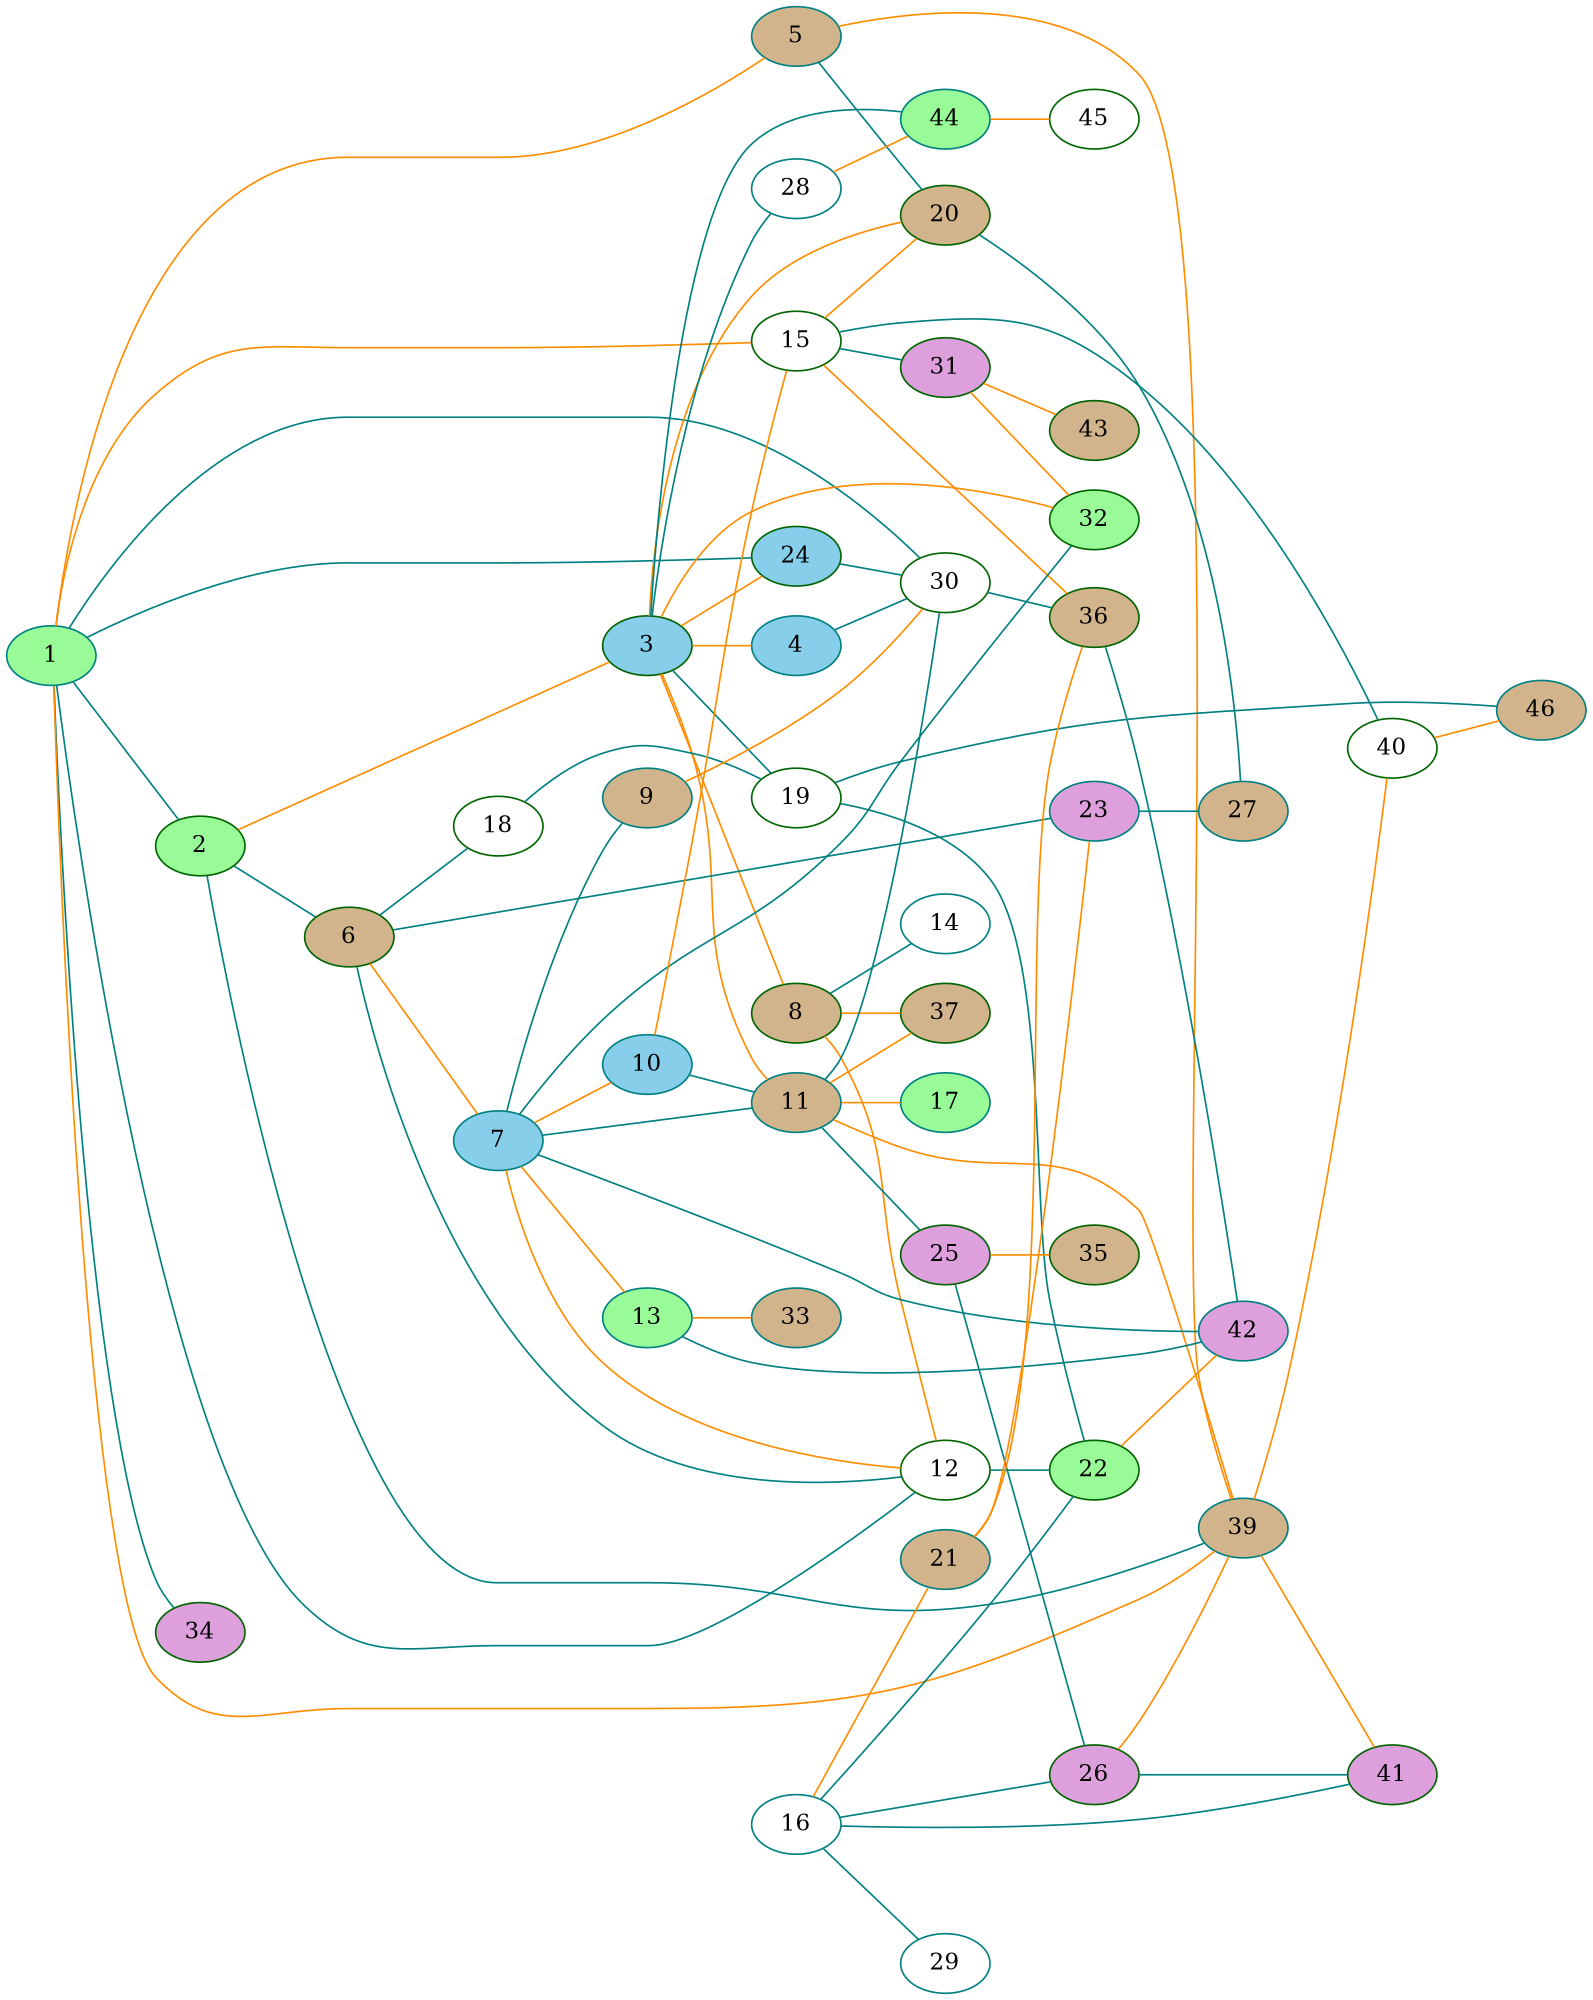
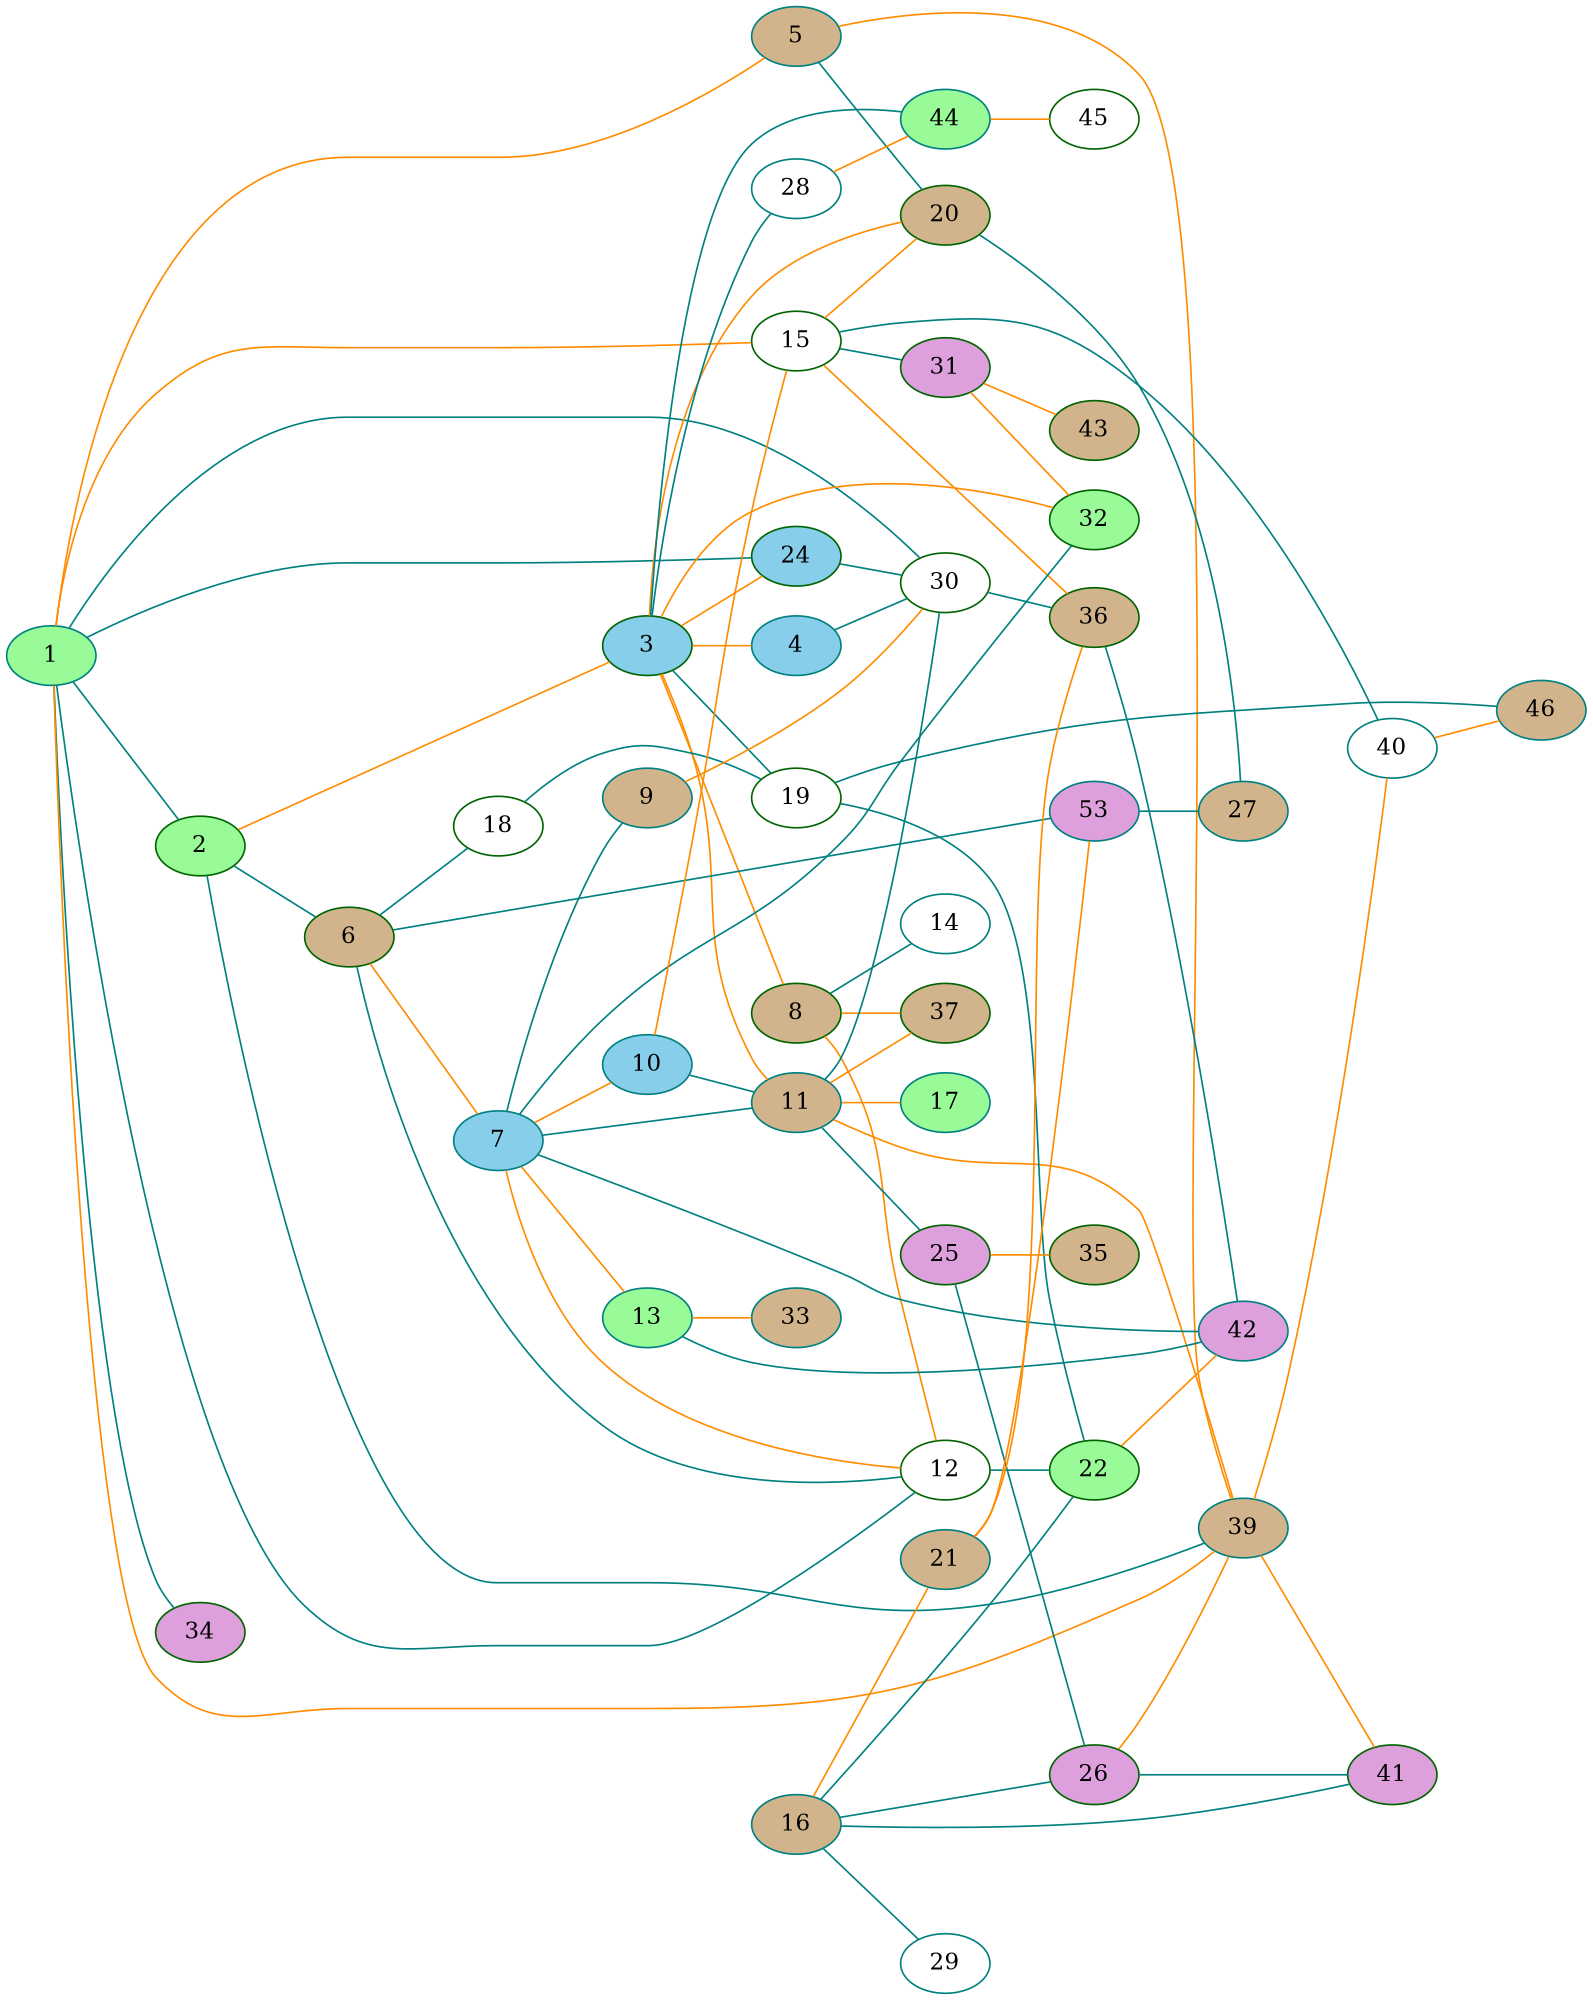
  graph {
    rankdir=LR
    node [color=darkgreen fillcolor=tan style=filled]
    edge [color=teal weight=1.0]
    1 [color=teal fillcolor=palegreen]
    2 [fillcolor=palegreen]
    5 [color=teal]
    12 [fillcolor=white]
    15 [fillcolor=white]
    24 [fillcolor=skyblue]
    30 [fillcolor=white]
    34 [fillcolor=plum]
    39 [color=teal]
    3 [fillcolor=skyblue]
    6
    20
    22 [fillcolor=palegreen]
    31 [fillcolor=plum]
    36
-   40 [fillcolor=white]
+   40 [color=teal fillcolor=white]
    41 [fillcolor=plum]
    4 [color=teal fillcolor=skyblue]
    8
    11 [color=teal]
    19 [fillcolor=white]
    28 [color=teal fillcolor=white]
    32 [fillcolor=palegreen]
    44 [color=teal fillcolor=palegreen]
    7 [color=teal fillcolor=skyblue]
    18 [fillcolor=white]
-   23 [color=teal fillcolor=plum]
+   23 [color=teal fillcolor=plum label=53]
    14 [color=teal fillcolor=white]
    37
    17 [color=teal fillcolor=palegreen]
    25 [fillcolor=plum]
    46 [color=teal]
    27 [color=teal]
    45 [fillcolor=white]
    9 [color=teal]
    10 [color=teal fillcolor=skyblue]
    13 [color=teal fillcolor=palegreen]
    42 [color=teal fillcolor=plum]
    33 [color=teal]
-   16 [color=teal fillcolor=white]
+   16 [color=teal]
    21 [color=teal]
    26 [fillcolor=plum]
    29 [color=teal fillcolor=white]
    35
    43
    1 -- 2
    1 -- 5 [color=darkorange]
    1 -- 12
    1 -- 15 [color=darkorange]
    1 -- 24
    1 -- 30
    1 -- 34
    1 -- 39 [color=darkorange]
    2 -- 39
    2 -- 3 [color=darkorange]
    2 -- 6
    5 -- 39 [color=darkorange weight=2.0]
    5 -- 20
    12 -- 22
    15 -- 20 [color=darkorange]
    15 -- 31
    15 -- 36 [color=darkorange]
    15 -- 40
    24 -- 30
    30 -- 36
    39 -- 40 [color=darkorange]
    39 -- 41 [color=darkorange]
    3 -- 24 [color=darkorange]
    3 -- 20 [color=darkorange]
    3 -- 4 [color=darkorange]
    3 -- 8 [color=darkorange weight=2.0]
    3 -- 11 [color=darkorange]
    3 -- 19
    3 -- 28
    3 -- 32 [color=darkorange]
    3 -- 44
    6 -- 12
    6 -- 7 [color=darkorange]
    6 -- 18
    6 -- 23
    20 -- 27
    22 -- 42 [color=darkorange]
    31 -- 32 [color=darkorange]
    31 -- 43 [color=darkorange]
    36 -- 42
    40 -- 46 [color=darkorange]
    4 -- 30
    8 -- 12 [color=darkorange]
    8 -- 14
    8 -- 37 [color=darkorange]
    11 -- 30
    11 -- 39 [color=darkorange]
    11 -- 37 [color=darkorange]
    11 -- 17 [color=darkorange]
    11 -- 25
    19 -- 22
    19 -- 46
    28 -- 44 [color=darkorange]
    44 -- 45 [color=darkorange]
    7 -- 12 [color=darkorange]
    7 -- 11
    7 -- 32
    7 -- 9
    7 -- 10 [color=darkorange]
    7 -- 13 [color=darkorange]
    7 -- 42 [weight=2.0]
    18 -- 19
    23 -- 27
    25 -- 26 [weight=2.0]
    25 -- 35 [color=darkorange]
    9 -- 30 [color=darkorange]
    10 -- 15 [color=darkorange]
    10 -- 11
    13 -- 42
    13 -- 33 [color=darkorange]
    16 -- 22
    16 -- 41
    16 -- 21 [color=darkorange]
    16 -- 26
    16 -- 29
    21 -- 36 [color=darkorange]
    21 -- 23 [color=darkorange]
    26 -- 39 [color=darkorange]
    26 -- 41
  }
